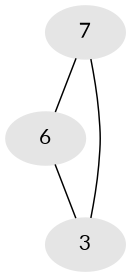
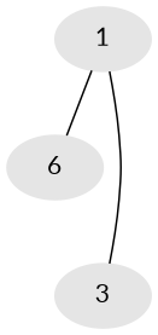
  graph {
    fontname=Lato
    node [color=gray90 fontname=Lato style=filled]
    edge [fontname=Lato]
    n1 [label=6]
-   1 [label=7]
+   1
    3
-   n1 -- 3
    1 -- n1
    1 -- 3
  }
